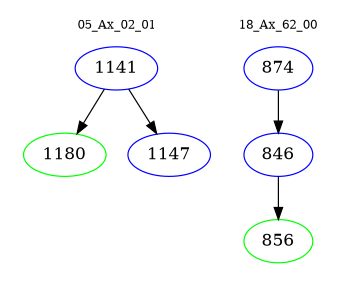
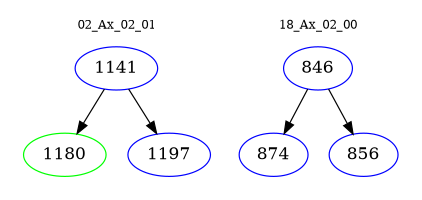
  digraph {
    node [color=blue]
    edge [color=black]
    n1 [label=1141]
    n2 [color=green label=1180]
-   n3 [label=1147]
+   n3 [label=1197]
    n4 [label=846]
    n5 [label=874]
-   n6 [color=green label=856]
+   n6 [label=856]
    subgraph cluster_1 {
      color=white
      fontsize=10
-     label="05_Ax_02_01"
+     label="02_Ax_02_01"
      n1
      n2
      n3
    }
    subgraph cluster_2 {
      color=white
      fontsize=10
-     label="18_Ax_62_00"
+     label="18_Ax_02_00"
      n4
      n5
      n6
    }
    n1 -> n2
    n1 -> n3
-   n5 -> n4
+   n4 -> n5
    n4 -> n6
  }
